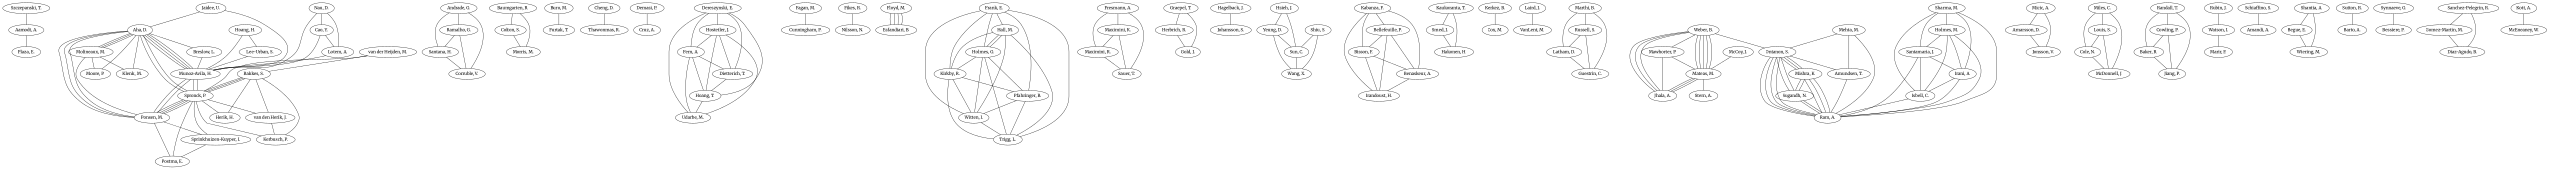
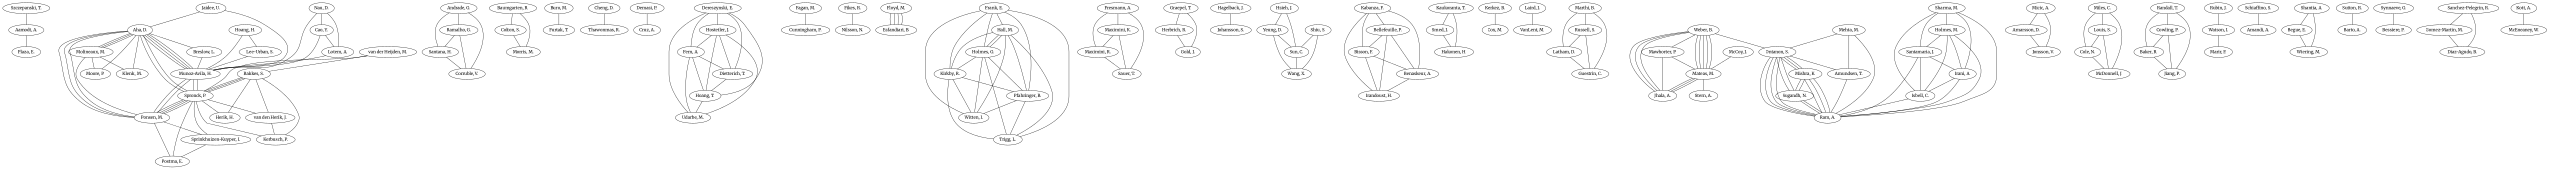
  graph {
    fontname=Merriweather
    node [fontname=Merriweather]
    edge [fontname=Merriweather]
    "Aamodt, A."
    "Plaza, E."
    "Aha, D."
    "Breslow, L."
    "Munoz-Avila, H."
    "Molineaux, M."
    "Ponsen, M."
    "Moore, P."
    "Spronck, P."
    "Klenk, M."
    "Sprinkhuizen-Kuyper, I."
    "Postma, E."
    "van den Herik, J."
    "Kerbusch, P."
    "Herik, H."
    "Andrade, G."
    "Ramalho, G."
    "Santana, H."
    "Corruble, V."
    "Bakkes, S."
    "Baumgarten, R."
    "Colton, S."
    "Morris, M."
    "Buro, M."
    "Furtak, T."
    "Cheng, D."
    "Thawonmas, R."
    "Demasi, P."
    "Cruz, A."
    "Dereszynski, E."
    "Hostetler, J."
    "Fern, A."
    "Dietterich, T."
    "Hoang, T."
    "Udarbe, M."
    "Fagan, M."
    "Cunningham, P."
    "Fikes, R."
    "Nilsson, N."
    "Floyd, M."
    "Esfandiari, B."
    "Frank, E."
    "Hall, M."
    "Holmes, G."
    "Kirkby, R."
    "Pfahringer, B."
    "Witten, I."
    "Trigg, L."
    "Fresmann, A."
    "Maximini, K."
    "Maximini, R."
    "Sauer, T."
    "Graepel, T."
    "Herbrich, R."
    "Gold, J."
    "Hagelback, J."
    "Johansson, S."
    "van der Heijden, M."
    "Hoang, H."
    "Lee-Urban, S."
    "Hsieh, J."
    "Sun, C."
    "Yeung, D."
    "Wang, X."
    "Jaidee, U."
    "Kabanza, F."
    "Bellefeuille, P."
    "Bisson, F."
    "Benaskeur, A."
    "Irandoust, H."
    "Kaukoranta, T."
    "Smed, J."
    "Hakonen, H."
    "Kerkez, B."
    "Cox, M."
    "Laird, J."
    "VanLent, M."
    "Marthi, B."
    "Russell, S."
    "Latham, D."
    "Guestrin, C."
    "Mateas, M."
    "Stern, A."
    "Jhala, A."
    "McCoy, J."
    "Mehta, M."
    "Ontanon, S."
    "Amundsen, T."
    "Ram, A."
    "Mishra, K."
    "Sugandh, N."
    "Micic, A."
    "Arnarsson, D."
    "Jonsson, V."
    "Miles, C."
    "Louis, S."
    "Cole, N."
    "McDonnell, J."
    "Nau, D."
    "Cao, Y."
    "Lotem, A."
    "Randall, T."
    "Cowling, P."
    "Baker, R."
    "Jiang, P."
    "Rubin, J."
    "Watson, I."
    "Marir, F."
    "Schiaffino, S."
    "Amandi, A."
    "Shantia, A."
    "Begue, E."
    "Wiering, M."
    "Sharma, M."
    "Holmes, M."
    "Santamaria, J."
    "Irani, A."
    "Isbell, C."
    "Shiu, S."
    "Sutton, R."
    "Barto, A."
    "Synnaeve, G."
    "Bessiere, P."
    "Szczepanski, T."
    "Sanchez-Pelegrin, R."
    "Gomez-Martin, M."
    "Diaz-Agudo, B."
    "Weber, B."
    "Mawhorter, P."
    "Kott, A."
    "McEneaney, W."
    "Aamodt, A." -- "Plaza, E."
    "Aha, D." -- "Breslow, L."
    "Aha, D." -- "Munoz-Avila, H."
    "Aha, D." -- "Molineaux, M."
    "Aha, D." -- "Ponsen, M."
    "Aha, D." -- "Moore, P."
    "Breslow, L." -- "Munoz-Avila, H."
    "Munoz-Avila, H." -- "Aha, D."
    "Munoz-Avila, H." -- "Aha, D."
    "Munoz-Avila, H." -- "Aha, D."
    "Munoz-Avila, H." -- "Spronck, P."
    "Munoz-Avila, H." -- "Spronck, P."
    "Molineaux, M." -- "Aha, D."
    "Molineaux, M." -- "Aha, D."
    "Molineaux, M." -- "Ponsen, M."
    "Molineaux, M." -- "Moore, P."
    "Molineaux, M." -- "Klenk, M."
    "Ponsen, M." -- "Aha, D."
    "Ponsen, M." -- "Aha, D."
    "Ponsen, M." -- "Munoz-Avila, H."
    "Ponsen, M." -- "Munoz-Avila, H."
    "Ponsen, M." -- "Spronck, P."
    "Ponsen, M." -- "Spronck, P."
    "Ponsen, M." -- "Spronck, P."
    "Ponsen, M." -- "Sprinkhuizen-Kuyper, I."
    "Ponsen, M." -- "Postma, E."
    "Spronck, P." -- "Aha, D."
    "Spronck, P." -- "Aha, D."
    "Spronck, P." -- "Ponsen, M."
    "Spronck, P." -- "Sprinkhuizen-Kuyper, I."
    "Spronck, P." -- "Postma, E."
    "Spronck, P." -- "van den Herik, J."
    "Spronck, P." -- "Kerbusch, P."
    "Spronck, P." -- "Herik, H."
    "Klenk, M." -- "Aha, D."
    "Sprinkhuizen-Kuyper, I." -- "Postma, E."
    "van den Herik, J." -- "Kerbusch, P."
    "Andrade, G." -- "Ramalho, G."
    "Andrade, G." -- "Santana, H."
    "Andrade, G." -- "Corruble, V."
    "Ramalho, G." -- "Santana, H."
    "Ramalho, G." -- "Corruble, V."
    "Santana, H." -- "Corruble, V."
    "Bakkes, S." -- "Spronck, P."
    "Bakkes, S." -- "Spronck, P."
    "Bakkes, S." -- "Spronck, P."
    "Bakkes, S." -- "van den Herik, J."
    "Bakkes, S." -- "Kerbusch, P."
    "Bakkes, S." -- "Herik, H."
    "Baumgarten, R." -- "Colton, S."
    "Baumgarten, R." -- "Morris, M."
    "Colton, S." -- "Morris, M."
    "Buro, M." -- "Furtak, T."
    "Cheng, D." -- "Thawonmas, R."
    "Demasi, P." -- "Cruz, A."
    "Dereszynski, E." -- "Hostetler, J."
    "Dereszynski, E." -- "Fern, A."
    "Dereszynski, E." -- "Dietterich, T."
    "Dereszynski, E." -- "Hoang, T."
    "Dereszynski, E." -- "Udarbe, M."
    "Hostetler, J." -- "Fern, A."
    "Hostetler, J." -- "Dietterich, T."
    "Hostetler, J." -- "Hoang, T."
    "Hostetler, J." -- "Udarbe, M."
    "Fern, A." -- "Dietterich, T."
    "Fern, A." -- "Hoang, T."
    "Fern, A." -- "Udarbe, M."
    "Dietterich, T." -- "Hoang, T."
    "Hoang, T." -- "Udarbe, M."
    "Fagan, M." -- "Cunningham, P."
    "Fikes, R." -- "Nilsson, N."
    "Floyd, M." -- "Esfandiari, B."
    "Floyd, M." -- "Esfandiari, B."
    "Floyd, M." -- "Esfandiari, B."
    "Floyd, M." -- "Esfandiari, B."
    "Frank, E." -- "Hall, M."
    "Frank, E." -- "Holmes, G."
    "Frank, E." -- "Kirkby, R."
    "Frank, E." -- "Pfahringer, B."
    "Frank, E." -- "Witten, I."
    "Frank, E." -- "Trigg, L."
    "Hall, M." -- "Holmes, G."
    "Hall, M." -- "Holmes, G."
    "Hall, M." -- "Kirkby, R."
+   "Hall, M." -- "Pfahringer, B."
    "Hall, M." -- "Witten, I."
    "Hall, M." -- "Trigg, L."
    "Holmes, G." -- "Kirkby, R."
    "Holmes, G." -- "Pfahringer, B."
    "Holmes, G." -- "Witten, I."
    "Holmes, G." -- "Trigg, L."
    "Kirkby, R." -- "Pfahringer, B."
    "Kirkby, R." -- "Witten, I."
    "Kirkby, R." -- "Trigg, L."
    "Pfahringer, B." -- "Witten, I."
    "Pfahringer, B." -- "Trigg, L."
-   "Witten, I." -- "Trigg, L."
    "Fresmann, A." -- "Maximini, K."
    "Fresmann, A." -- "Maximini, R."
    "Fresmann, A." -- "Sauer, T."
    "Maximini, K." -- "Maximini, R."
    "Maximini, K." -- "Sauer, T."
    "Maximini, R." -- "Sauer, T."
    "Graepel, T." -- "Herbrich, R."
    "Graepel, T." -- "Gold, J."
    "Herbrich, R." -- "Gold, J."
    "Hagelback, J." -- "Johansson, S."
    "van der Heijden, M." -- "Spronck, P."
    "van der Heijden, M." -- "Bakkes, S."
    "Hoang, H." -- "Munoz-Avila, H."
    "Hoang, H." -- "Lee-Urban, S."
    "Lee-Urban, S." -- "Munoz-Avila, H."
    "Hsieh, J." -- "Sun, C."
    "Hsieh, J." -- "Yeung, D."
    "Sun, C." -- "Wang, X."
    "Yeung, D." -- "Sun, C."
    "Yeung, D." -- "Wang, X."
    "Jaidee, U." -- "Aha, D."
    "Jaidee, U." -- "Munoz-Avila, H."
    "Kabanza, F." -- "Bellefeuille, P."
    "Kabanza, F." -- "Bisson, F."
    "Kabanza, F." -- "Benaskeur, A."
    "Kabanza, F." -- "Irandoust, H."
    "Bellefeuille, P." -- "Bisson, F."
    "Bellefeuille, P." -- "Benaskeur, A."
    "Bellefeuille, P." -- "Irandoust, H."
    "Bisson, F." -- "Benaskeur, A."
    "Bisson, F." -- "Irandoust, H."
    "Benaskeur, A." -- "Irandoust, H."
    "Kaukoranta, T." -- "Smed, J."
    "Kaukoranta, T." -- "Hakonen, H."
    "Smed, J." -- "Hakonen, H."
    "Kerkez, B." -- "Cox, M."
    "Laird, J." -- "VanLent, M."
    "Marthi, B." -- "Russell, S."
    "Marthi, B." -- "Latham, D."
    "Marthi, B." -- "Guestrin, C."
    "Russell, S." -- "Latham, D."
    "Russell, S." -- "Guestrin, C."
    "Latham, D." -- "Guestrin, C."
    "Mateas, M." -- "Stern, A."
    "Mateas, M." -- "Jhala, A."
    "Mateas, M." -- "Jhala, A."
    "Mateas, M." -- "Jhala, A."
    "McCoy, J." -- "Mateas, M."
    "Mehta, M." -- "Ontanon, S."
    "Mehta, M." -- "Amundsen, T."
    "Mehta, M." -- "Ram, A."
    "Ontanon, S." -- "Amundsen, T."
    "Ontanon, S." -- "Ram, A."
    "Ontanon, S." -- "Ram, A."
    "Ontanon, S." -- "Ram, A."
    "Ontanon, S." -- "Ram, A."
    "Ontanon, S." -- "Mishra, K."
    "Ontanon, S." -- "Mishra, K."
    "Ontanon, S." -- "Sugandh, N."
    "Ontanon, S." -- "Sugandh, N."
    "Amundsen, T." -- "Ram, A."
    "Mishra, K." -- "Ontanon, S."
    "Mishra, K." -- "Ram, A."
    "Mishra, K." -- "Ram, A."
    "Mishra, K." -- "Ram, A."
    "Mishra, K." -- "Sugandh, N."
    "Mishra, K." -- "Sugandh, N."
    "Sugandh, N." -- "Ram, A."
    "Sugandh, N." -- "Ram, A."
    "Micic, A." -- "Arnarsson, D."
    "Micic, A." -- "Jonsson, V."
    "Arnarsson, D." -- "Jonsson, V."
    "Miles, C." -- "Louis, S."
    "Miles, C." -- "Cole, N."
    "Miles, C." -- "McDonnell, J."
    "Louis, S." -- "Cole, N."
    "Louis, S." -- "McDonnell, J."
    "Cole, N." -- "McDonnell, J."
    "Nau, D." -- "Munoz-Avila, H."
    "Nau, D." -- "Cao, Y."
    "Nau, D." -- "Lotem, A."
    "Cao, Y." -- "Munoz-Avila, H."
    "Cao, Y." -- "Lotem, A."
    "Lotem, A." -- "Munoz-Avila, H."
    "Randall, T." -- "Cowling, P."
    "Randall, T." -- "Baker, R."
    "Randall, T." -- "Jiang, P."
    "Cowling, P." -- "Baker, R."
    "Cowling, P." -- "Jiang, P."
    "Baker, R." -- "Jiang, P."
    "Rubin, J." -- "Watson, I."
    "Watson, I." -- "Marir, F."
    "Schiaffino, S." -- "Amandi, A."
    "Shantia, A." -- "Begue, E."
    "Shantia, A." -- "Wiering, M."
    "Begue, E." -- "Wiering, M."
    "Sharma, M." -- "Ram, A."
    "Sharma, M." -- "Holmes, M."
    "Sharma, M." -- "Santamaria, J."
    "Sharma, M." -- "Irani, A."
    "Sharma, M." -- "Isbell, C."
    "Holmes, M." -- "Ram, A."
    "Holmes, M." -- "Santamaria, J."
    "Holmes, M." -- "Irani, A."
    "Holmes, M." -- "Isbell, C."
    "Santamaria, J." -- "Ram, A."
    "Santamaria, J." -- "Irani, A."
    "Santamaria, J." -- "Isbell, C."
    "Irani, A." -- "Ram, A."
    "Irani, A." -- "Isbell, C."
    "Isbell, C." -- "Ram, A."
    "Shiu, S." -- "Sun, C."
    "Shiu, S." -- "Wang, X."
    "Sutton, R." -- "Barto, A."
    "Synnaeve, G." -- "Bessiere, P."
    "Szczepanski, T." -- "Aamodt, A."
    "Sanchez-Pelegrin, R." -- "Gomez-Martin, M."
    "Sanchez-Pelegrin, R." -- "Diaz-Agudo, B."
    "Gomez-Martin, M." -- "Diaz-Agudo, B."
    "Weber, B." -- "Mateas, M."
    "Weber, B." -- "Mateas, M."
    "Weber, B." -- "Mateas, M."
    "Weber, B." -- "Mateas, M."
    "Weber, B." -- "Mateas, M."
    "Weber, B." -- "Jhala, A."
    "Weber, B." -- "Jhala, A."
    "Weber, B." -- "Jhala, A."
    "Weber, B." -- "Ontanon, S."
    "Weber, B." -- "Mawhorter, P."
    "Mawhorter, P." -- "Mateas, M."
    "Mawhorter, P." -- "Jhala, A."
    "Kott, A." -- "McEneaney, W."
  }
